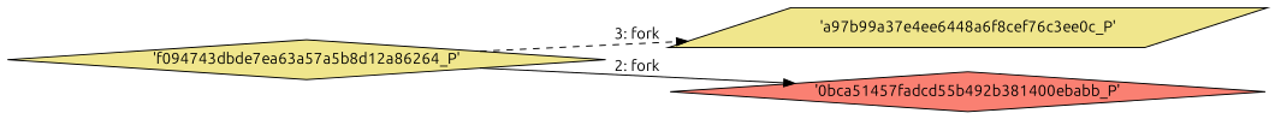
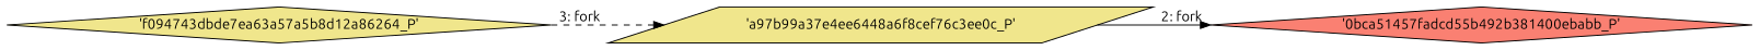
  digraph {
    engine=neato
    fixedsize=false
    fontname=Ubuntu
    fontsize=10
    nodesep=0.3
    rankdir=LR
    ranksep=0
    splines=true
    node [fillcolor=khaki fontname=Ubuntu node_type=Process shape=diamond style=filled]
    edge [fontname=Ubuntu]
    "'a97b99a37e4ee6448a6f8cef76c3ee0c_P'" [shape=parallelogram]
    "'f094743dbde7ea63a57a5b8d12a86264_P'"
    "'0bca51457fadcd55b492b381400ebabb_P'" [fillcolor=salmon]
    "'f094743dbde7ea63a57a5b8d12a86264_P'" -> "'a97b99a37e4ee6448a6f8cef76c3ee0c_P'" [label="3: fork" style=dashed]
-   "'f094743dbde7ea63a57a5b8d12a86264_P'" -> "'0bca51457fadcd55b492b381400ebabb_P'" [label="2: fork" style=solid]
+   "'a97b99a37e4ee6448a6f8cef76c3ee0c_P'" -> "'0bca51457fadcd55b492b381400ebabb_P'" [label="2: fork" style=solid]
  }
